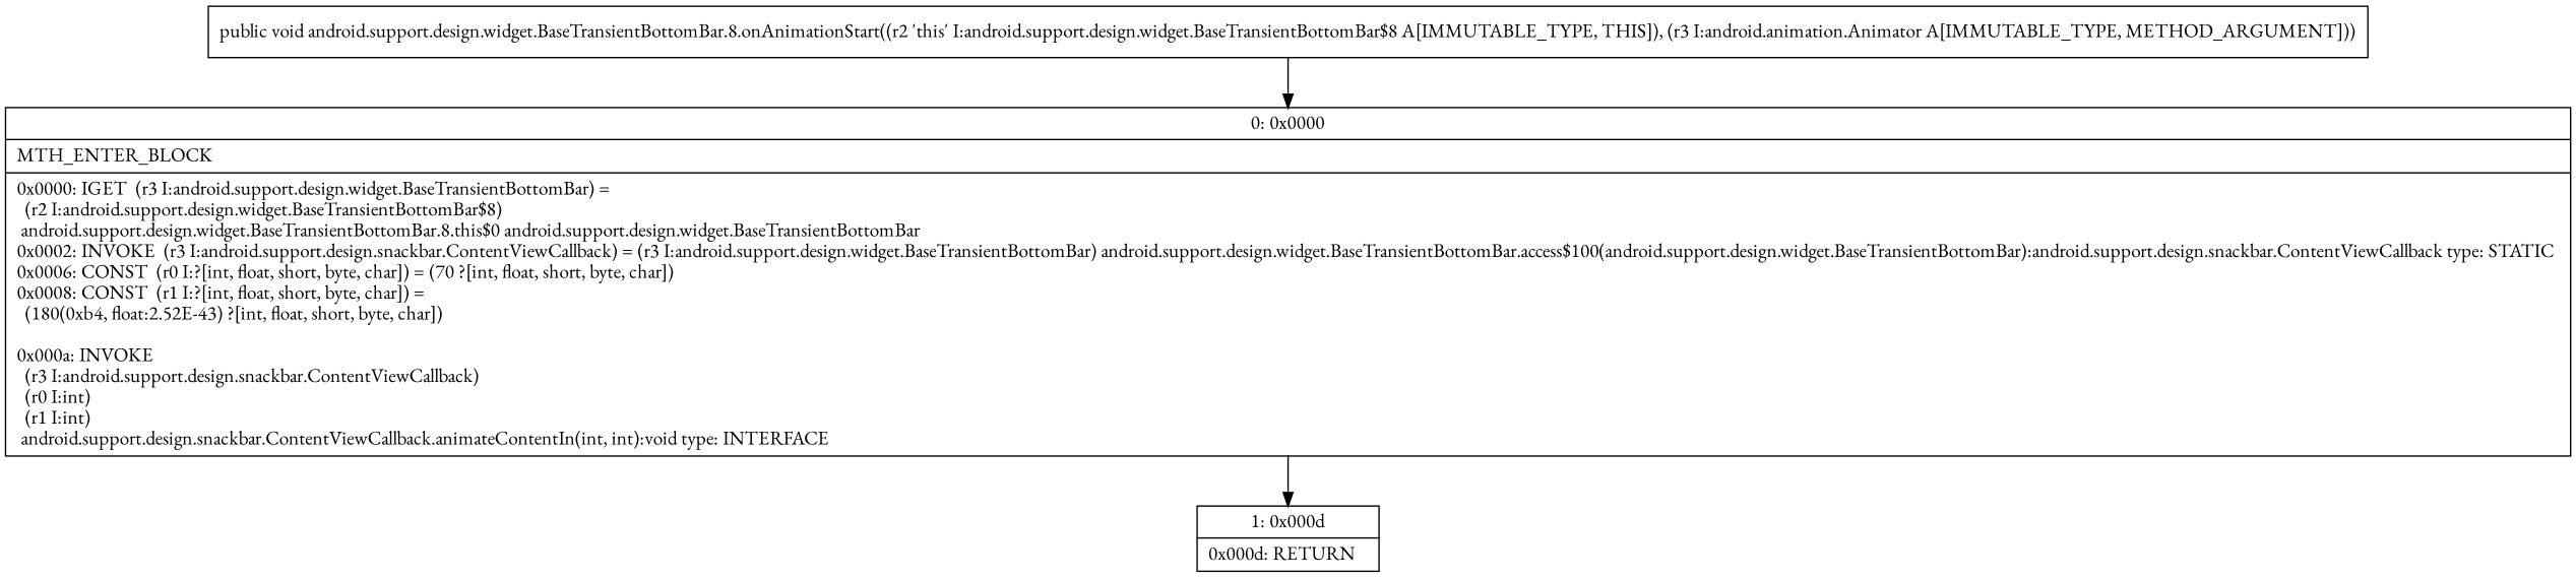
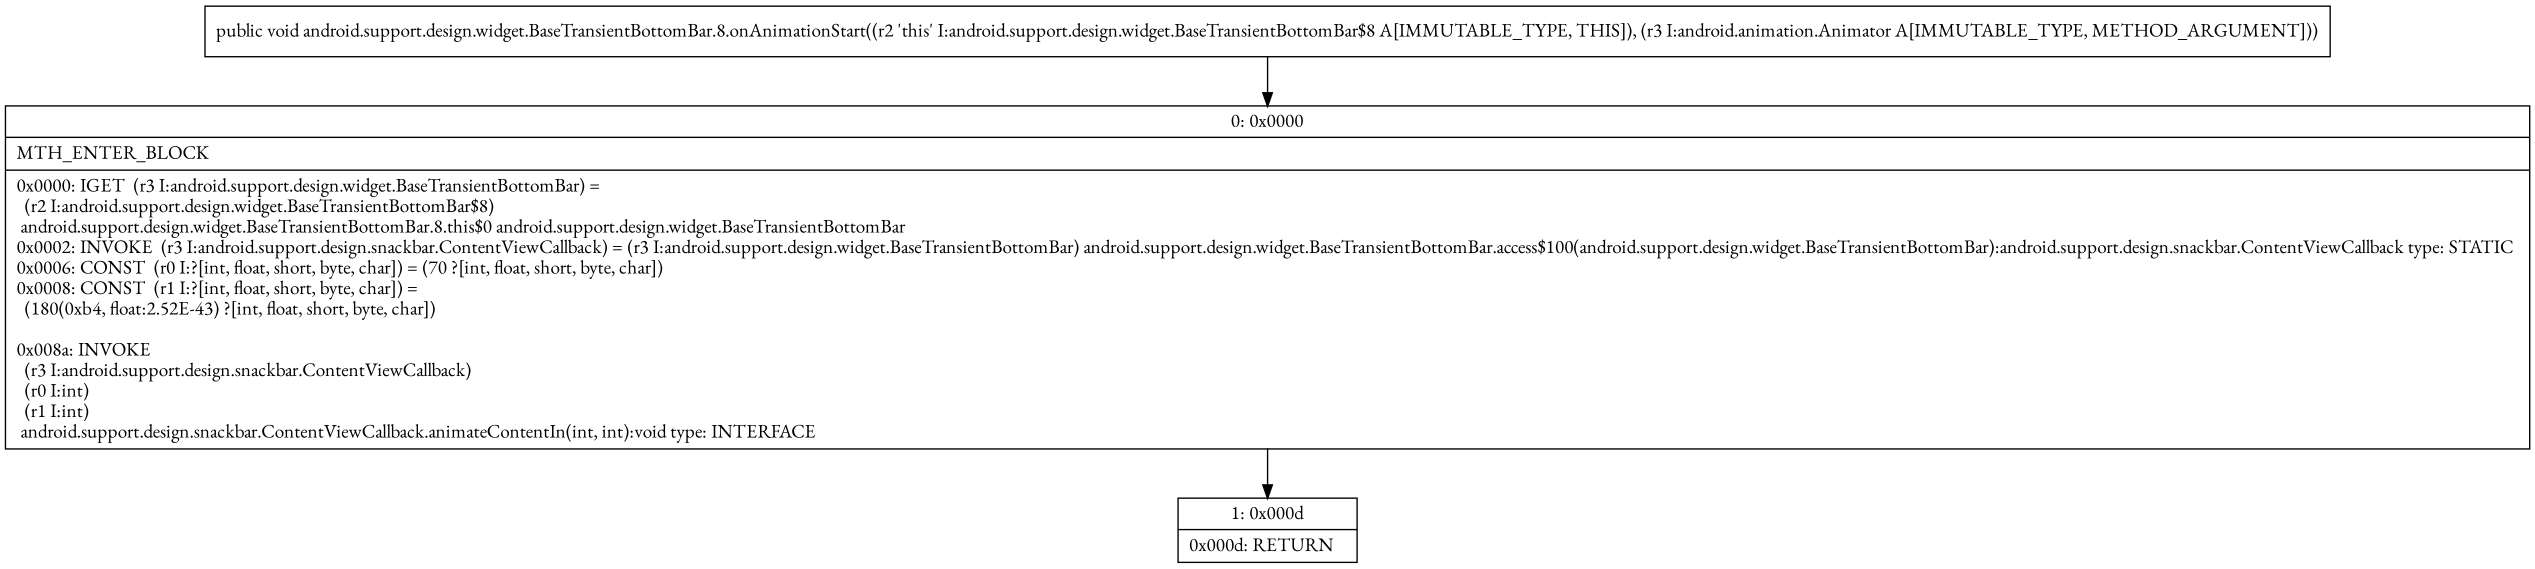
  digraph {
    fontname="EB Garamond"
    node [shape=record fontname="EB Garamond"]
    edge [fontname="EB Garamond"]
-   n1 [label="{0\:\ 0x0000|MTH_ENTER_BLOCK\l|0x0000: IGET  (r3 I:android.support.design.widget.BaseTransientBottomBar) = \l  (r2 I:android.support.design.widget.BaseTransientBottomBar$8)\l android.support.design.widget.BaseTransientBottomBar.8.this$0 android.support.design.widget.BaseTransientBottomBar \l0x0002: INVOKE  (r3 I:android.support.design.snackbar.ContentViewCallback) = (r3 I:android.support.design.widget.BaseTransientBottomBar) android.support.design.widget.BaseTransientBottomBar.access$100(android.support.design.widget.BaseTransientBottomBar):android.support.design.snackbar.ContentViewCallback type: STATIC \l0x0006: CONST  (r0 I:?[int, float, short, byte, char]) = (70 ?[int, float, short, byte, char]) \l0x0008: CONST  (r1 I:?[int, float, short, byte, char]) = \l  (180(0xb4, float:2.52E\-43) ?[int, float, short, byte, char])\l \l0x000a: INVOKE  \l  (r3 I:android.support.design.snackbar.ContentViewCallback)\l  (r0 I:int)\l  (r1 I:int)\l android.support.design.snackbar.ContentViewCallback.animateContentIn(int, int):void type: INTERFACE \l}"]
+   n1 [label="{0\:\ 0x0000|MTH_ENTER_BLOCK\l|0x0000: IGET  (r3 I:android.support.design.widget.BaseTransientBottomBar) = \l  (r2 I:android.support.design.widget.BaseTransientBottomBar$8)\l android.support.design.widget.BaseTransientBottomBar.8.this$0 android.support.design.widget.BaseTransientBottomBar \l0x0002: INVOKE  (r3 I:android.support.design.snackbar.ContentViewCallback) = (r3 I:android.support.design.widget.BaseTransientBottomBar) android.support.design.widget.BaseTransientBottomBar.access$100(android.support.design.widget.BaseTransientBottomBar):android.support.design.snackbar.ContentViewCallback type: STATIC \l0x0006: CONST  (r0 I:?[int, float, short, byte, char]) = (70 ?[int, float, short, byte, char]) \l0x0008: CONST  (r1 I:?[int, float, short, byte, char]) = \l  (180(0xb4, float:2.52E\-43) ?[int, float, short, byte, char])\l \l0x008a: INVOKE  \l  (r3 I:android.support.design.snackbar.ContentViewCallback)\l  (r0 I:int)\l  (r1 I:int)\l android.support.design.snackbar.ContentViewCallback.animateContentIn(int, int):void type: INTERFACE \l}"]
    n2 [label="{1\:\ 0x000d|0x000d: RETURN   \l}"]
    n3 [label="{public void android.support.design.widget.BaseTransientBottomBar.8.onAnimationStart((r2 'this' I:android.support.design.widget.BaseTransientBottomBar$8 A[IMMUTABLE_TYPE, THIS]), (r3 I:android.animation.Animator A[IMMUTABLE_TYPE, METHOD_ARGUMENT])) }"]
    n1 -> n2
    n3 -> n1
  }
